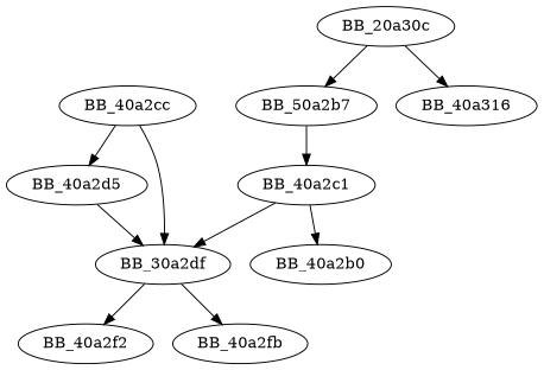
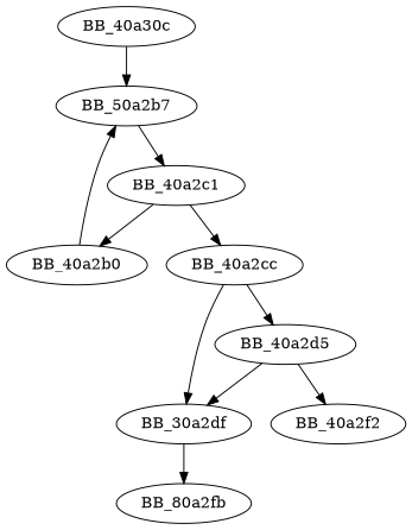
  digraph {
    n1 [label=BB_50a2b7]
    BB_40a2b0
    BB_40a2c1
    BB_40a2cc
    BB_40a2d5
    n6 [label=BB_30a2df]
    BB_40a2f2
-   BB_40a2fb
-   BB_40a30c [label=BB_20a30c]
-   BB_40a316
+   BB_40a2fb [label=BB_80a2fb]
+   BB_40a30c
    n1 -> BB_40a2c1
+   BB_40a2b0 -> n1
    BB_40a2c1 -> BB_40a2b0
-   BB_40a2c1 -> n6
+   BB_40a2c1 -> BB_40a2cc
    BB_40a2cc -> BB_40a2d5
    BB_40a2cc -> n6
    BB_40a2d5 -> n6
-   n6 -> BB_40a2f2
+   BB_40a2d5 -> BB_40a2f2
    n6 -> BB_40a2fb
    BB_40a30c -> n1
-   BB_40a30c -> BB_40a316
  }
